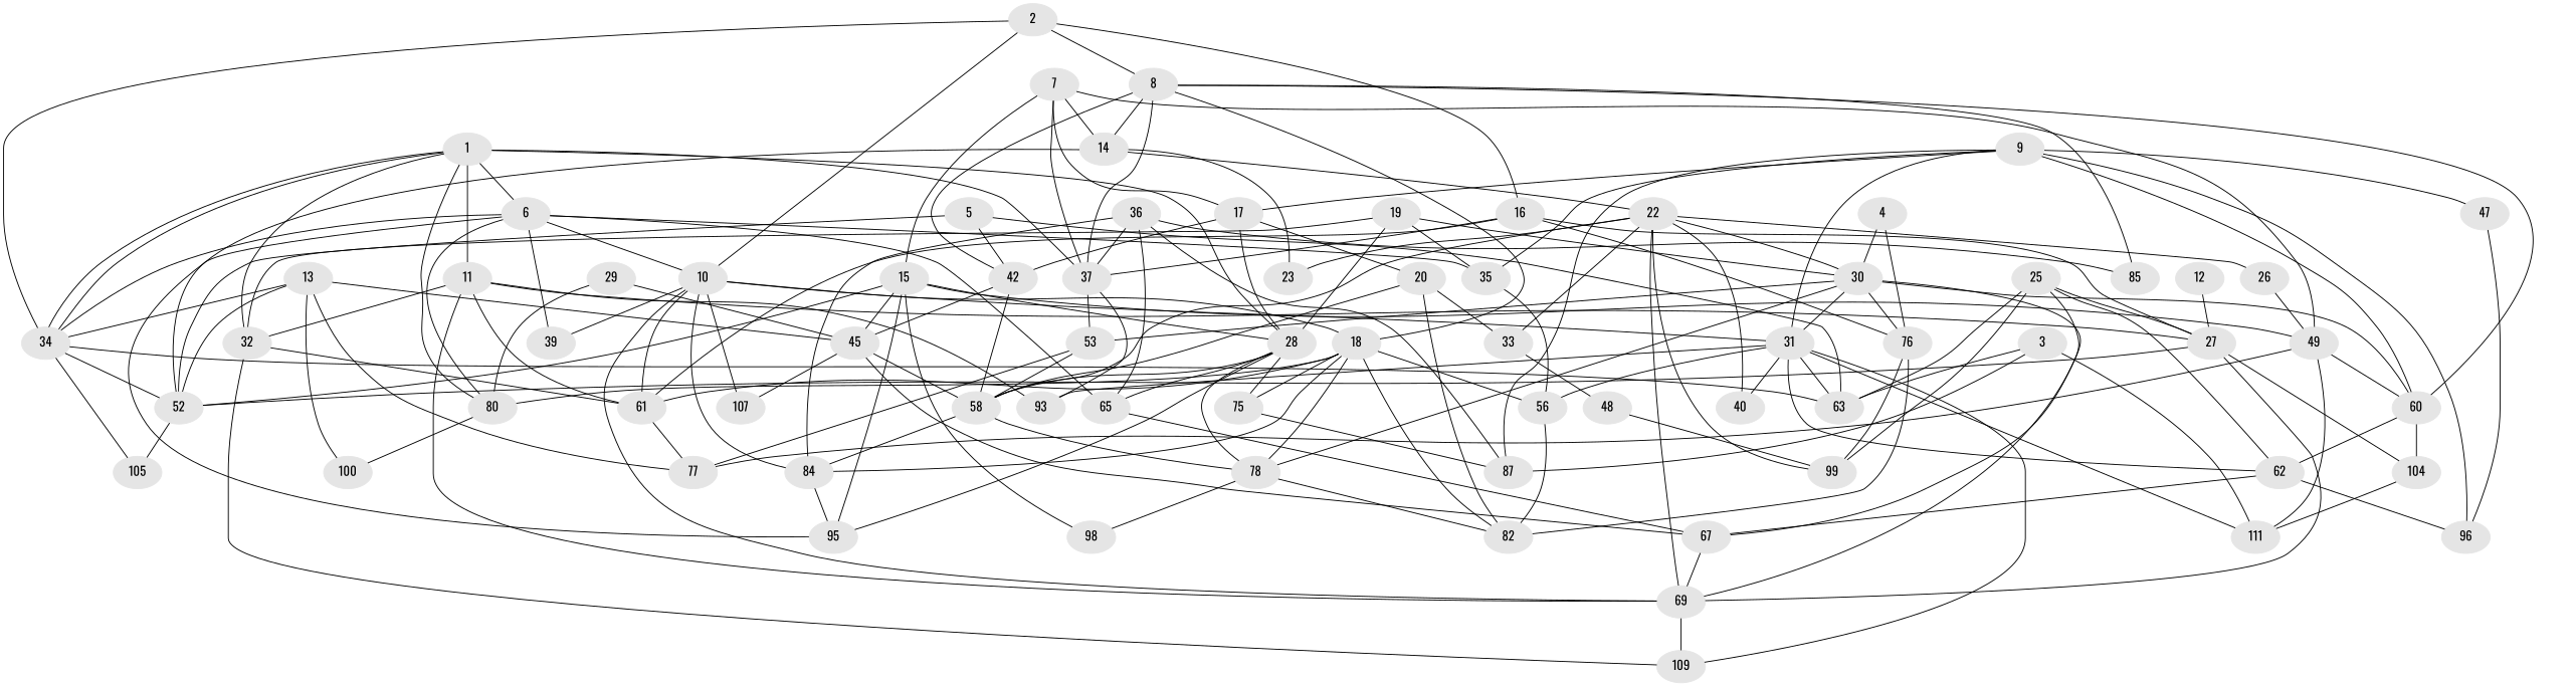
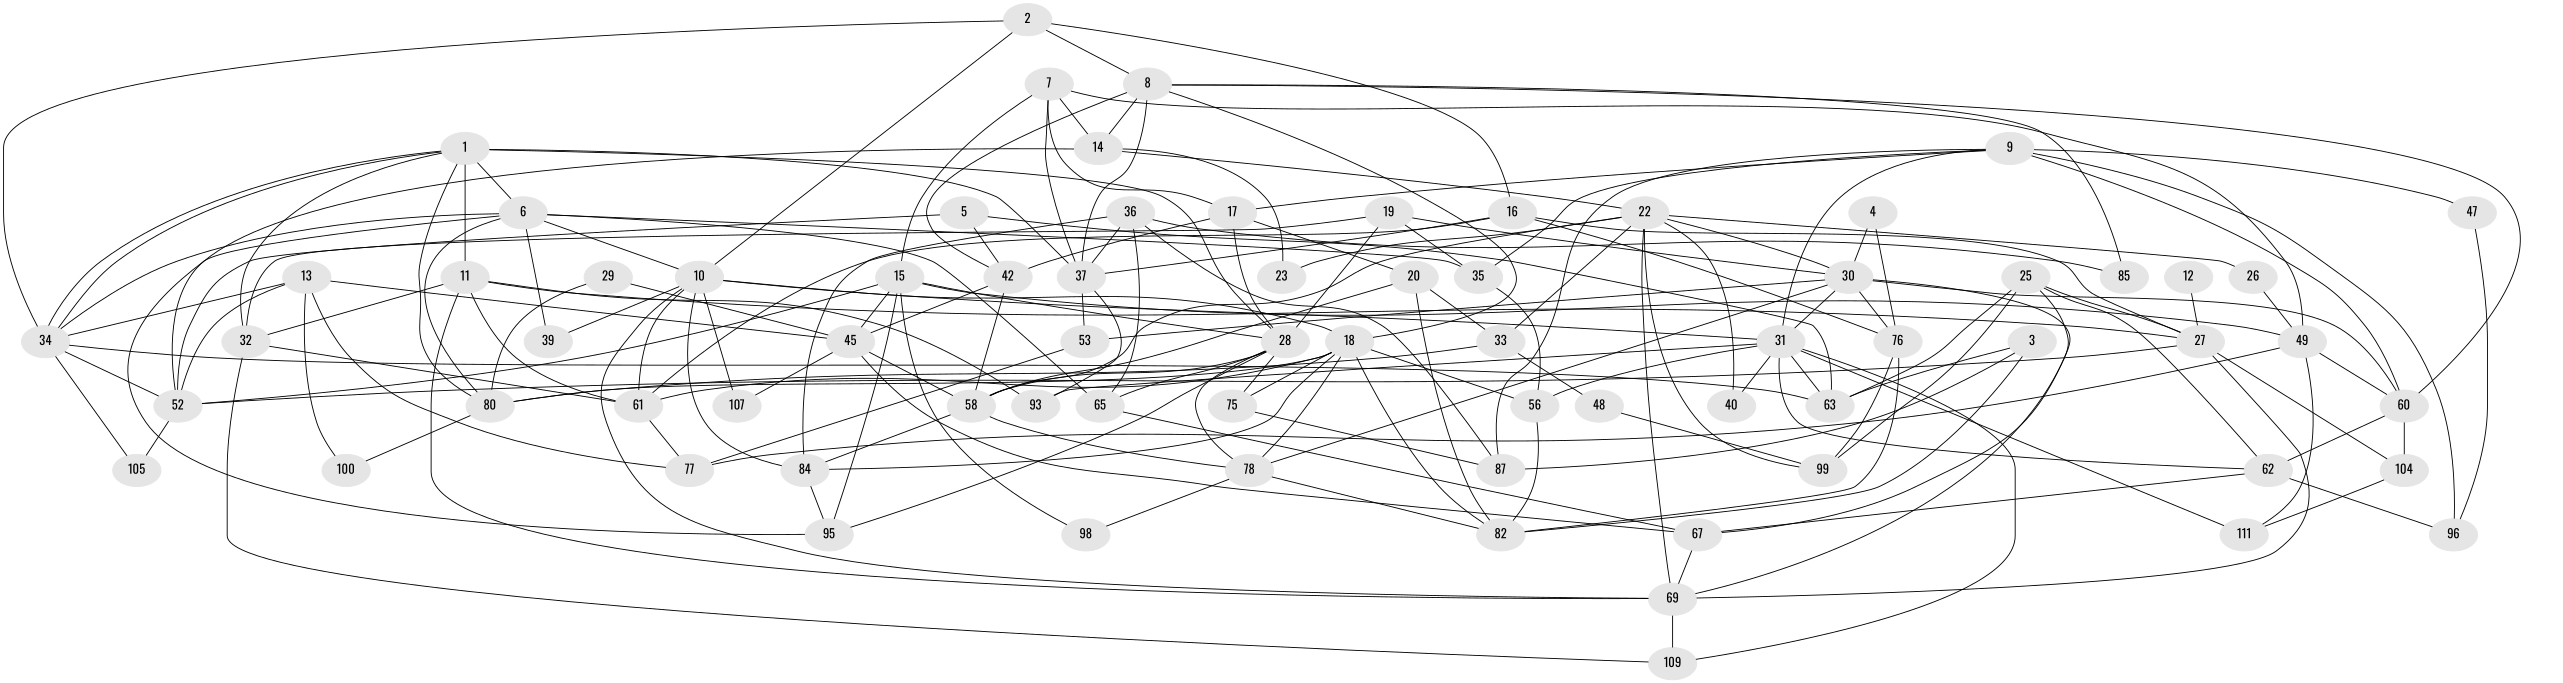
  graph {
    fontname=Oswald
    node [color=gray90 fontname=Oswald style=filled]
    edge [fontname=Oswald]
    1 [super="+21"]
    6 [super="+43"]
    11 [super="+79"]
    28 [super="+44"]
    32 [super="+46"]
    34 [super="+71"]
    37 [super="+103"]
    80 [super="+102"]
    10 [super="+50"]
    35 [super="+54"]
    39
    65
    95
    61 [super="+112"]
    69
    27 [super="+38"]
    93
    75
    78 [super="+110"]
    58 [super="+59"]
    109
    63
    52 [super="+108"]
    105
    53 [super="+70"]
    100
    8 [super="+89"]
    42 [super="+51"]
    14 [super="+66"]
    18 [super="+72"]
    60 [super="+86"]
    85
    2
    16 [super="+68"]
    31 [super="+73"]
    84 [super="+88"]
    107
    76
    3 [super="+97"]
    82 [super="+90"]
    87
    30 [super="+106"]
    4
    99
    45 [super="+94"]
    5
    56
    67
    7 [super="+74"]
    15 [super="+64"]
    17
    49 [super="+92"]
    22 [super="+24"]
    23
    98
    20 [super="+57"]
    77
    111
    62 [super="+101"]
    104
    9 [super="+83"]
    47
    96
    40
    12
    13 [super="+81"]
    33
    26
    19
    48
    25 [super="+91"]
    29
    36 [super="+55"]
    1 -- 6
    1 -- 11
    1 -- 28 [weight=2]
    1 -- 32
    1 -- 34
    1 -- 34
    1 -- 37
    1 -- 80
    6 -- 34
    6 -- 80
    6 -- 10
    6 -- 35
    6 -- 39
    6 -- 65
    6 -- 95
    11 -- 32
    11 -- 61
    11 -- 69
    11 -- 27
    11 -- 93
    28 -- 65
    28 -- 95
    28 -- 75
    28 -- 78
    28 -- 58
    32 -- 61
    32 -- 109
    34 -- 63
    34 -- 52
    34 -- 105
    37 -- 93
    37 -- 53
    80 -- 100
    10 -- 39
    10 -- 61
    10 -- 69
    10 -- 18
    10 -- 31
    10 -- 84
    10 -- 107
    35 -- 56
    65 -- 67
    61 -- 77
    69 -- 109
    27 -- 69
    27 -- 52
    27 -- 104
    75 -- 87
    78 -- 82
    78 -- 98
    58 -- 78
    58 -- 84
    52 -- 105
-   53 -- 58
    53 -- 77
    8 -- 37
    8 -- 42
    8 -- 14
    8 -- 18
    8 -- 60
    8 -- 85
    42 -- 58
    42 -- 45
    14 -- 52
    14 -- 22
    14 -- 23
    18 -- 80
    18 -- 61
    18 -- 75
    18 -- 78
    18 -- 84
    18 -- 82
    18 -- 56
    60 -- 62
    60 -- 104
    2 -- 34
    2 -- 10
    2 -- 8
    2 -- 16
    16 -- 37
    16 -- 61
    16 -- 27
    16 -- 76
    31 -- 93
    31 -- 109
    31 -- 63
    31 -- 56
    31 -- 111
    31 -- 62
    31 -- 40
    84 -- 95
    76 -- 82
    76 -- 99
    3 -- 63
-   3 -- 111
+   3 -- 82
    3 -- 87
    30 -- 69
    30 -- 78
    30 -- 53
    30 -- 60
    30 -- 31
    30 -- 76
    4 -- 76
    4 -- 30
    45 -- 58
    45 -- 107
    45 -- 67
    5 -- 63
    5 -- 52
    5 -- 42
    56 -- 82
    67 -- 69
    7 -- 37
    7 -- 14
    7 -- 15
    7 -- 17
    7 -- 49
    15 -- 28
    15 -- 95
    15 -- 52
    15 -- 45
    15 -- 49
    15 -- 98
    17 -- 28
    17 -- 42
    17 -- 20
    49 -- 60
    49 -- 77
    49 -- 111
    22 -- 69
    22 -- 58
    22 -- 30
    22 -- 99
    22 -- 23
    22 -- 40
    22 -- 33
    22 -- 26
    20 -- 58 [weight=2]
    20 -- 82
    20 -- 33
    62 -- 67
    62 -- 96
    104 -- 111
    9 -- 35
    9 -- 60 [weight=2]
    9 -- 31
    9 -- 87
    9 -- 17
    9 -- 47
    9 -- 96
    47 -- 96
    12 -- 27 [weight=2]
    13 -- 34
    13 -- 52
    13 -- 100
    13 -- 45
    13 -- 77
+   33 -- 80
    33 -- 48
    26 -- 49
    19 -- 28
    19 -- 32
    19 -- 35
    19 -- 30
    48 -- 99
    25 -- 27
    25 -- 63
    25 -- 99
    25 -- 67
    25 -- 62
    29 -- 80
    29 -- 45
    36 -- 37
    36 -- 65
    36 -- 85
    36 -- 84
    36 -- 87
  }
